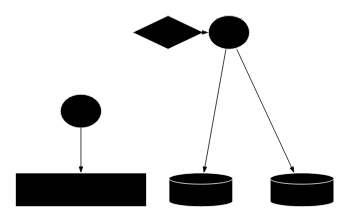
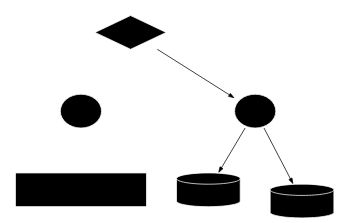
  <mxCell id="0" />
  <mxCell id="1" parent="0" />
- <mxCell id="2" value="pdf exists?" style="shape=rhombus;fillColor=#000000;strokeColor=#ffffff;" vertex="1" parent="1"><mxGeometry x="176.25" y="20" width="95" height="45" as="geometry" /></mxCell>
+ <mxCell id="2" value="pdf exists?" style="shape=rhombus;fillColor=#000000;strokeColor=#ffffff;" vertex="1" parent="1"><mxGeometry x="126.25" y="20" width="95" height="45" as="geometry" /></mxCell>
  <mxCell id="3" value="yes" style="shape=ellipse;fillColor=#000000;strokeColor=#ffffff;" vertex="1" parent="1"><mxGeometry x="80" y="125" width="55" height="45" as="geometry" /></mxCell>
- <mxCell id="4" value="no" style="shape=ellipse;fillColor=#000000;strokeColor=#ffffff;" vertex="1" parent="1"><mxGeometry x="277.5" y="20" width="55" height="45" as="geometry" /></mxCell>
+ <mxCell id="4" value="no" style="shape=ellipse;fillColor=#000000;strokeColor=#ffffff;" vertex="1" parent="1"><mxGeometry x="312.5" y="125" width="55" height="45" as="geometry" /></mxCell>
  <mxCell id="5" value="get index from vectorstore" style="shape=rectangle;fillColor=#000000;strokeColor=#ffffff;" vertex="1" parent="1"><mxGeometry x="20" y="230" width="175" height="45" as="geometry" /></mxCell>
- <mxCell id="6" value="pinecone" style="shape=mxgraph.flowchart.database;fillColor=#000000;strokeColor=#ffffff;" vertex="1" parent="1"><mxGeometry x="225" y="230" width="85" height="45" as="geometry" /></mxCell>
- <mxCell id="7" value="postgres" style="shape=mxgraph.flowchart.database;fillColor=#000000;strokeColor=#ffffff;" vertex="1" parent="1"><mxGeometry x="360" y="230" width="85" height="45" as="geometry" /></mxCell>
+ <mxCell id="6" value="pinecone" style="shape=mxgraph.flowchart.database;fillColor=#000000;strokeColor=#ffffff;" vertex="1" parent="1"><mxGeometry x="235" y="230" width="85" height="45" as="geometry" /></mxCell>
+ <mxCell id="7" value="postgres" style="shape=mxgraph.flowchart.database;fillColor=#000000;strokeColor=#ffffff;" vertex="1" parent="1"><mxGeometry x="360" y="245" width="85" height="45" as="geometry" /></mxCell>
  <mxCell id="8" value="" style="curved=0;endArrow=blockThin;endFill=1;" edge="1" parent="1" source="2" target="4"><mxGeometry relative="1" as="geometry" /></mxCell>
- <mxCell id="9" value="" style="curved=0;endArrow=blockThin;endFill=1;" edge="1" parent="1" source="3" target="5"><mxGeometry relative="1" as="geometry" /></mxCell>
  <mxCell id="10" value="" style="curved=0;endArrow=blockThin;endFill=1;" edge="1" parent="1" source="4" target="6"><mxGeometry relative="1" as="geometry" /></mxCell>
  <mxCell id="11" value="" style="curved=0;endArrow=blockThin;endFill=1;" edge="1" parent="1" source="4" target="7"><mxGeometry relative="1" as="geometry" /></mxCell>
